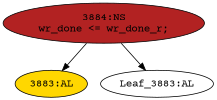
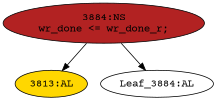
  strict digraph {
    fontname="Courier Prime"
    node [fontname="Courier Prime" style=filled]
    edge [cond="[]" fontname="Courier Prime" lineno=None]
-   n1 [ast="<pyverilog.vparser.ast.Always object at 0x7f13b5568a10>" clk_sens=True fillcolor=gold label="3883:AL" sens="['clk']" statements="[]" typ=Always use_var="['wr_done_r']"]
+   n1 [ast="<pyverilog.vparser.ast.Always object at 0x7f13b5568a10>" clk_sens=True fillcolor=gold label="3813:AL" sens="['clk']" statements="[]" typ=Always use_var="['wr_done_r']"]
    n2 [ast="<pyverilog.vparser.ast.NonblockingSubstitution object at 0x7f13b5568b10>" fillcolor=firebrick label="3884:NS\nwr_done <= wr_done_r;" statements="[<pyverilog.vparser.ast.NonblockingSubstitution object at 0x7f13b5568b10>]" typ=NonblockingSubstitution]
-   n3 [def_var="['wr_done']" label="Leaf_3883:AL" style=""]
+   n3 [def_var="['wr_done']" label="Leaf_3884:AL" style=""]
    n2 -> n1
    n2 -> n3
  }
